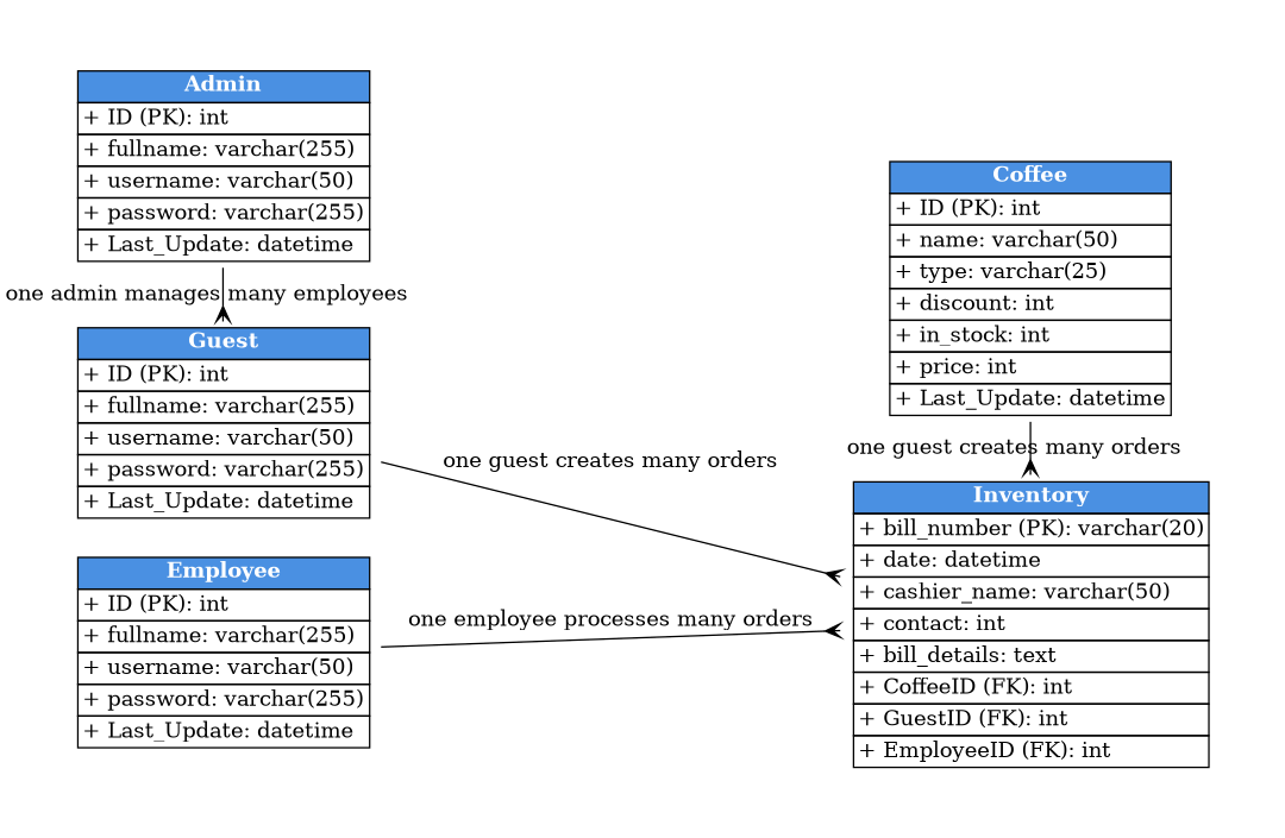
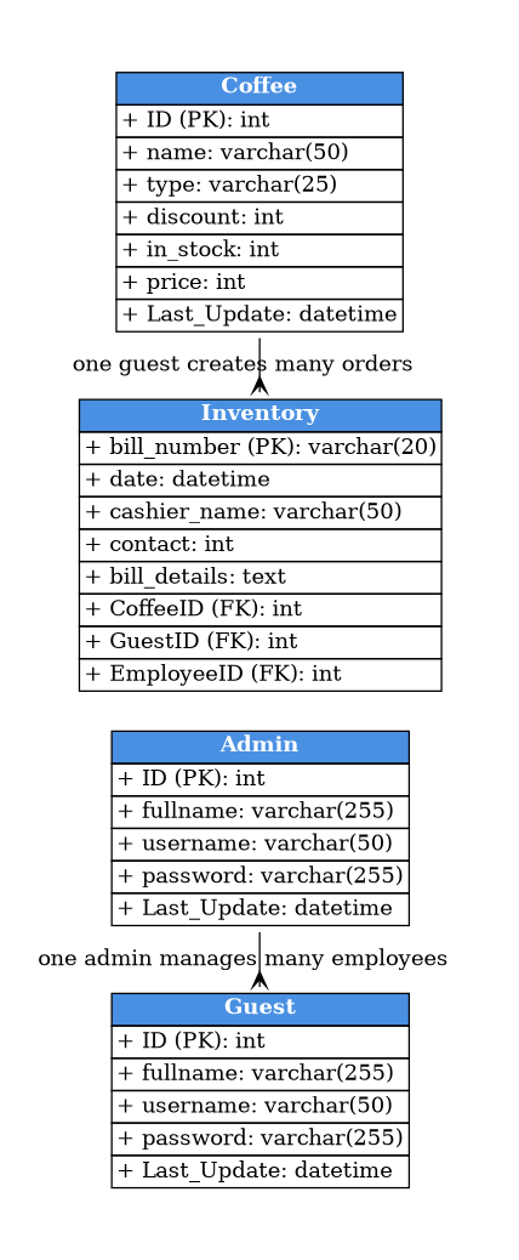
  digraph {
    rankdir=LR
    node [shape=none]
    edge [arrowhead=crow]
    n1 [label=<         <TABLE BORDER="0" CELLBORDER="1" CELLSPACING="0">             <TR><TD BGCOLOR="#4A90E2"><FONT COLOR="white"><B>Admin</B></FONT></TD></TR>             <TR><TD ALIGN="LEFT">+ ID (PK): int</TD></TR>             <TR><TD ALIGN="LEFT">+ fullname: varchar(255)</TD></TR>             <TR><TD ALIGN="LEFT">+ username: varchar(50)</TD></TR>             <TR><TD ALIGN="LEFT">+ password: varchar(255)</TD></TR>             <TR><TD ALIGN="LEFT">+ Last_Update: datetime</TD></TR>         </TABLE>>]
-   n2 [label=<         <TABLE BORDER="0" CELLBORDER="1" CELLSPACING="0">             <TR><TD BGCOLOR="#4A90E2"><FONT COLOR="white"><B>Employee</B></FONT></TD></TR>             <TR><TD ALIGN="LEFT">+ ID (PK): int</TD></TR>             <TR><TD ALIGN="LEFT">+ fullname: varchar(255)</TD></TR>             <TR><TD ALIGN="LEFT">+ username: varchar(50)</TD></TR>             <TR><TD ALIGN="LEFT">+ password: varchar(255)</TD></TR>             <TR><TD ALIGN="LEFT">+ Last_Update: datetime</TD></TR>         </TABLE>>]
    n3 [label=<         <TABLE BORDER="0" CELLBORDER="1" CELLSPACING="0">             <TR><TD BGCOLOR="#4A90E2"><FONT COLOR="white"><B>Guest</B></FONT></TD></TR>             <TR><TD ALIGN="LEFT">+ ID (PK): int</TD></TR>             <TR><TD ALIGN="LEFT">+ fullname: varchar(255)</TD></TR>             <TR><TD ALIGN="LEFT">+ username: varchar(50)</TD></TR>             <TR><TD ALIGN="LEFT">+ password: varchar(255)</TD></TR>             <TR><TD ALIGN="LEFT">+ Last_Update: datetime</TD></TR>         </TABLE>>]
    n4 [label=<         <TABLE BORDER="0" CELLBORDER="1" CELLSPACING="0">             <TR><TD BGCOLOR="#4A90E2"><FONT COLOR="white"><B>Coffee</B></FONT></TD></TR>             <TR><TD ALIGN="LEFT">+ ID (PK): int</TD></TR>             <TR><TD ALIGN="LEFT">+ name: varchar(50)</TD></TR>             <TR><TD ALIGN="LEFT">+ type: varchar(25)</TD></TR>             <TR><TD ALIGN="LEFT">+ discount: int</TD></TR>             <TR><TD ALIGN="LEFT">+ in_stock: int</TD></TR>             <TR><TD ALIGN="LEFT">+ price: int</TD></TR>             <TR><TD ALIGN="LEFT">+ Last_Update: datetime</TD></TR>         </TABLE>>]
    n5 [label=<         <TABLE BORDER="0" CELLBORDER="1" CELLSPACING="0">             <TR><TD BGCOLOR="#4A90E2"><FONT COLOR="white"><B>Inventory</B></FONT></TD></TR>             <TR><TD ALIGN="LEFT">+ bill_number (PK): varchar(20)</TD></TR>             <TR><TD ALIGN="LEFT">+ date: datetime</TD></TR>             <TR><TD ALIGN="LEFT">+ cashier_name: varchar(50)</TD></TR>             <TR><TD ALIGN="LEFT">+ contact: int</TD></TR>             <TR><TD ALIGN="LEFT">+ bill_details: text</TD></TR>             <TR><TD ALIGN="LEFT">+ CoffeeID (FK): int</TD></TR>             <TR><TD ALIGN="LEFT">+ GuestID (FK): int</TD></TR>             <TR><TD ALIGN="LEFT">+ EmployeeID (FK): int</TD></TR>         </TABLE>>]
    subgraph sub_1 {
      rank=same
      n1
-     n2
      n3
    }
    subgraph sub_2 {
      rank=same
      n4
      n5
    }
    n1 -> n3 [label="one admin manages many employees"]
-   n2 -> n5 [label="one employee processes many orders"]
-   n3 -> n5 [label="one guest creates many orders"]
    n4 -> n5 [label="one guest creates many orders"]
  }
